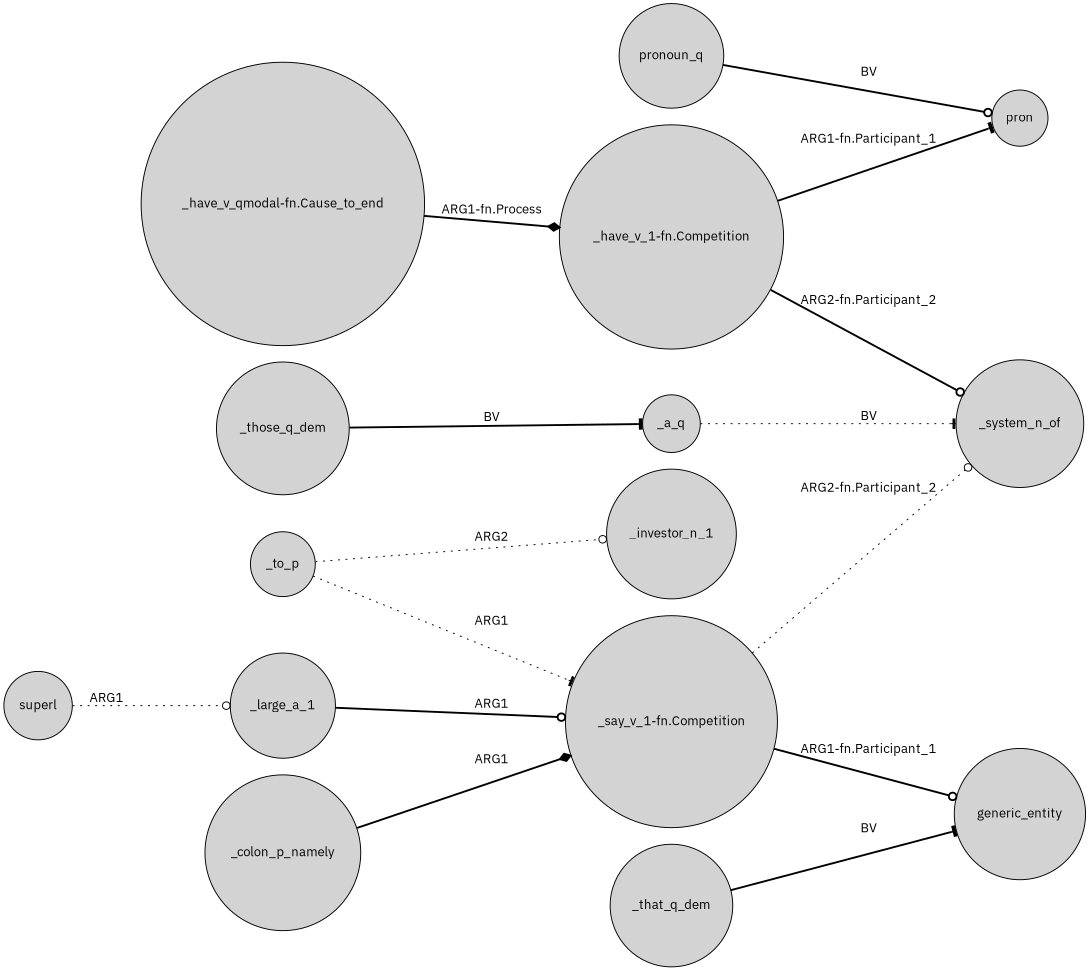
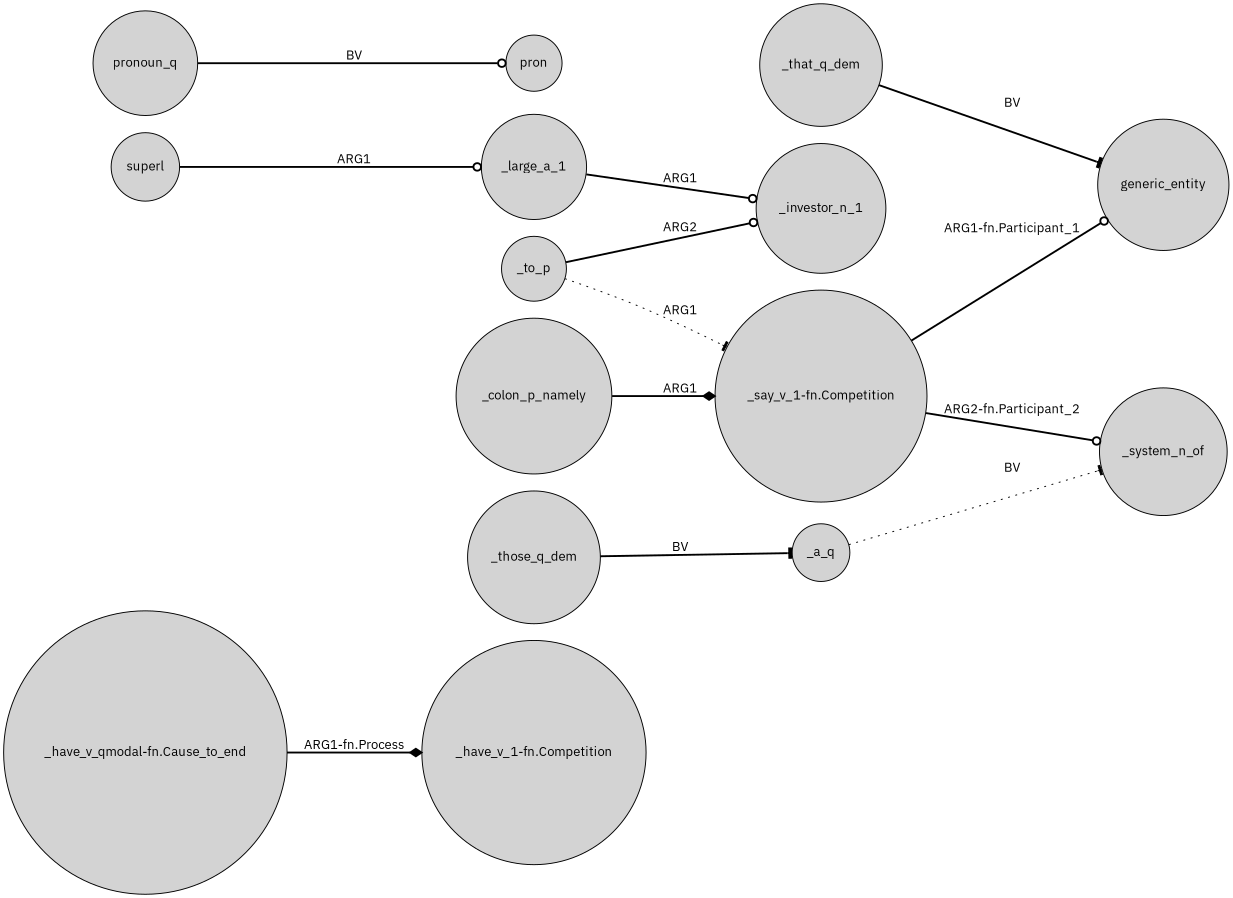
  digraph {
    fontname="IBM Plex Sans"
    rankdir=LR
    node [fontname="IBM Plex Sans" shape=circle style=filled]
    edge [arrowhead=odot fontname="IBM Plex Sans" style=bold]
    "_have_v_qmodal-fn.Cause_to_end"
    "_have_v_1-fn.Competition"
    _system_n_of
    pron
    _to_p
    "_say_v_1-fn.Competition"
    _investor_n_1
    generic_entity
    _large_a_1
    _colon_p_namely
    _that_q_dem
    _those_q_dem
    _a_q
    superl
    pronoun_q
    "_have_v_qmodal-fn.Cause_to_end" -> "_have_v_1-fn.Competition" [arrowhead=diamond label="ARG1-fn.Process"]
-   "_have_v_1-fn.Competition" -> _system_n_of [label="ARG2-fn.Participant_2"]
-   "_have_v_1-fn.Competition" -> pron [arrowhead=tee label="ARG1-fn.Participant_1"]
    _to_p -> "_say_v_1-fn.Competition" [arrowhead=tee label=ARG1 style=dotted]
-   _to_p -> _investor_n_1 [label=ARG2 style=dotted]
-   "_say_v_1-fn.Competition" -> _system_n_of [label="ARG2-fn.Participant_2" style=dotted]
+   _to_p -> _investor_n_1 [label=ARG2]
+   "_say_v_1-fn.Competition" -> _system_n_of [label="ARG2-fn.Participant_2"]
    "_say_v_1-fn.Competition" -> generic_entity [label="ARG1-fn.Participant_1"]
-   _large_a_1 -> "_say_v_1-fn.Competition" [label=ARG1]
+   _large_a_1 -> _investor_n_1 [label=ARG1]
    _colon_p_namely -> "_say_v_1-fn.Competition" [arrowhead=diamond label=ARG1]
    _that_q_dem -> generic_entity [arrowhead=tee label=BV]
    _those_q_dem -> _a_q [arrowhead=tee label=BV]
    _a_q -> _system_n_of [arrowhead=tee label=BV style=dotted]
-   superl -> _large_a_1 [label=ARG1 style=dotted]
+   superl -> _large_a_1 [label=ARG1]
    pronoun_q -> pron [label=BV]
  }
